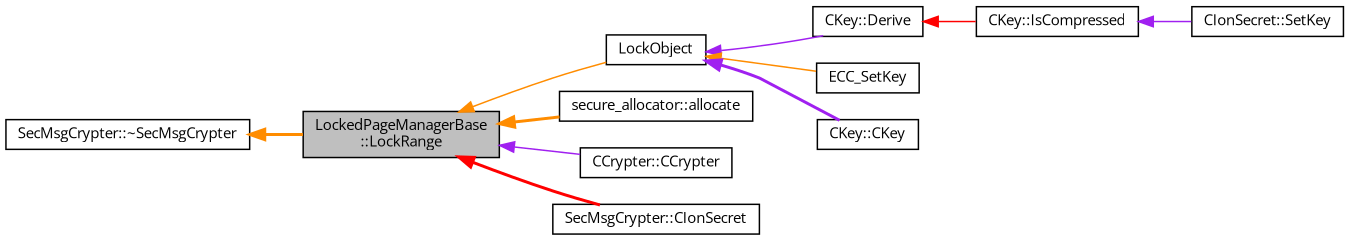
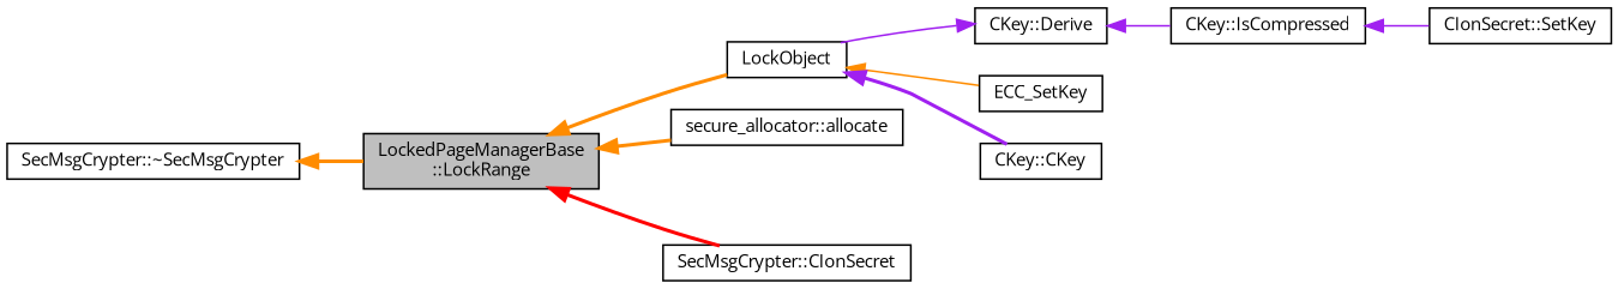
  digraph {
    fontname="Open Sans"
    rankdir=LR
    node [color=black fillcolor=white fontname="Open Sans" fontsize=10 shape=record style=filled]
    edge [color=darkorange dir=back fontname="Open Sans" fontsize=10 labelfontname=Helvetica labelfontsize=10 style=solid]
    n1 [fillcolor=grey75 fontcolor=black height=0.2 label="LockedPageManagerBase\l::LockRange" width=0.4]
    n2 [height=0.2 label=LockObject width=0.4]
    n3 [height=0.2 label="secure_allocator::allocate" width=0.4]
-   n4 [height=0.2 label="CCrypter::CCrypter" width=0.4]
    n5 [height=0.2 label="SecMsgCrypter::CIonSecret" width=0.4]
    n6 [height=0.2 label="CKey::Derive" width=0.4]
    n7 [height=0.2 label=ECC_SetKey width=0.4]
    n8 [height=0.2 label="CKey::CKey" width=0.4]
    n9 [height=0.2 label="SecMsgCrypter::~SecMsgCrypter" width=0.4]
    n10 [height=0.2 label="CKey::IsCompressed" width=0.4]
    n11 [height=0.2 label="CIonSecret::SetKey" width=0.4]
-   n1 -> n2
+   n1 -> n2 [style=bold]
    n1 -> n3 [style=bold]
-   n1 -> n4 [color=purple]
    n1 -> n5 [color=red style=bold]
-   n2 -> n6 [color=purple]
+   n6 -> n2 [color=purple]
    n2 -> n7
    n2 -> n8 [color=purple style=bold]
-   n6 -> n10 [color=red]
+   n6 -> n10 [color=purple]
    n9 -> n1 [style=bold]
    n10 -> n11 [color=purple]
  }
